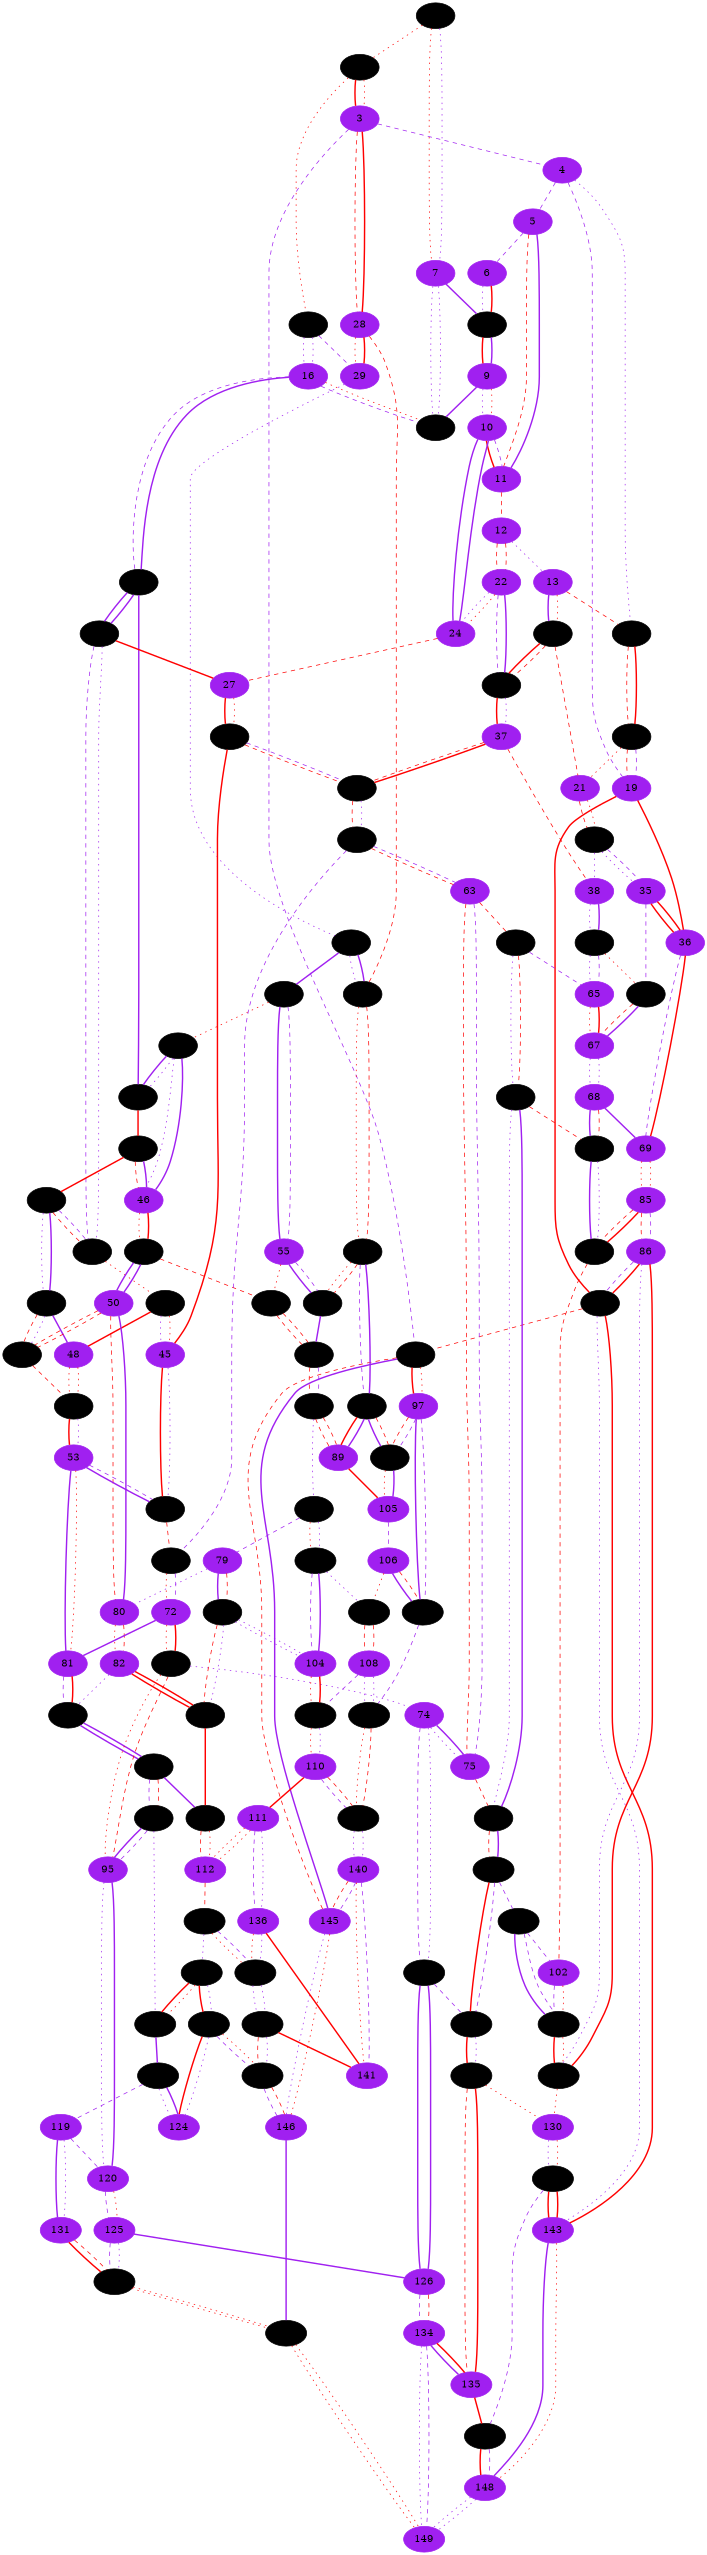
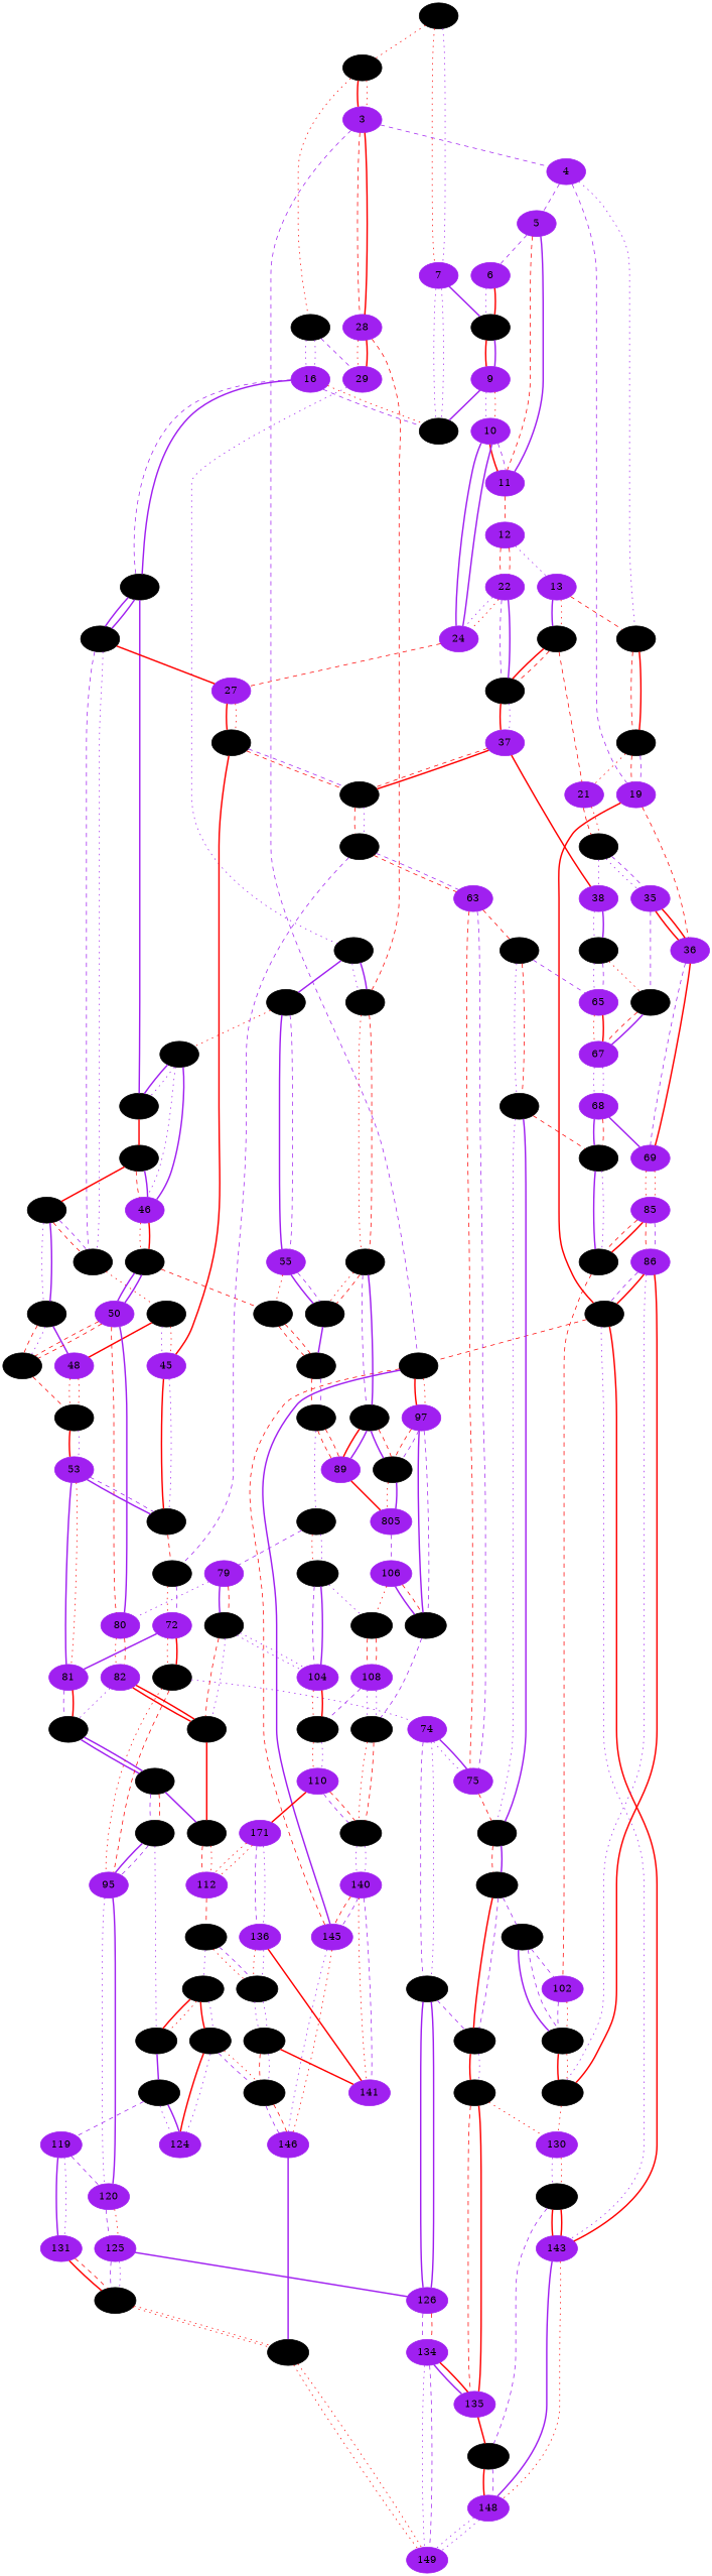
  graph {
    node [color=black style=filled]
    edge [color=purple style=dashed]
    1
    2
    7 [color=purple]
    3 [color=purple]
    15
    8
    17
    4 [color=purple]
    28 [color=purple]
    96
    16 [color=purple]
    29 [color=purple]
    5 [color=purple]
    14
    19 [color=purple]
    57
    97 [color=purple]
    145 [color=purple]
    6 [color=purple]
    11 [color=purple]
    18
    36 [color=purple]
    87
    12 [color=purple]
    9 [color=purple]
    10 [color=purple]
    24 [color=purple]
    27 [color=purple]
    13 [color=purple]
    22 [color=purple]
    20
    23
    21 [color=purple]
    25
    30
    26
    33
    34
    69 [color=purple]
    143 [color=purple]
    37 [color=purple]
    35 [color=purple]
    38 [color=purple]
    40
    39
    43
    41
    44
    45 [color=purple]
    58
    31
    32
    55 [color=purple]
    46 [color=purple]
    56
    59
    49
    42
    61
    60
    67 [color=purple]
    85 [color=purple]
    62
    65 [color=purple]
    54
    66
    63 [color=purple]
    47
    48 [color=purple]
    51
    52
    50 [color=purple]
    53 [color=purple]
    80 [color=purple]
    76
    82 [color=purple]
    81 [color=purple]
    83
    72 [color=purple]
    77
    88
    89 [color=purple]
    98
    68 [color=purple]
    64
    75 [color=purple]
    70
    84
    71
    73
    92
    86 [color=purple]
    100
    102 [color=purple]
    74 [color=purple]
    95 [color=purple]
    116
    120 [color=purple]
    117
    126 [color=purple]
    78
    79 [color=purple]
    103
-   105 [color=purple]
+   105 [color=purple label=805]
    90
    104 [color=purple]
    107
    91
    93
    99
    94
    101
    128
    130 [color=purple]
    148 [color=purple]
    106 [color=purple]
    109
    112 [color=purple]
    127
    115
    118
    125 [color=purple]
    121
    146 [color=purple]
    122
    113
    129
    108 [color=purple]
    110 [color=purple]
    133
-   111 [color=purple]
+   111 [color=purple label=171]
    136 [color=purple]
    140 [color=purple]
    137
    141 [color=purple]
    114
    123
    138
    124 [color=purple]
    139
    119 [color=purple]
    134 [color=purple]
    135 [color=purple]
    131 [color=purple]
    132
    147
    149 [color=purple]
    142
    144
    1 -- 2 [color=red style=dotted]
    1 -- 7 [color=red style=dotted]
    1 -- 7 [style=dotted]
    2 -- 3 [color=red style=bold]
    2 -- 3 [color=red style=dotted]
    2 -- 15 [color=red style=dotted]
    7 -- 8 [style=bold]
    7 -- 17 [style=dotted]
    7 -- 17 [style=dotted]
    3 -- 4
    3 -- 28 [color=red]
    3 -- 28 [color=red style=bold]
    3 -- 96
    15 -- 16 [style=dotted]
    15 -- 16 [style=dotted]
    15 -- 29
    8 -- 9 [color=red style=bold]
    8 -- 9 [style=bold]
    4 -- 5
    4 -- 14 [style=dotted]
    4 -- 19
    28 -- 29 [color=red style=dotted]
    28 -- 29 [color=red style=bold]
    28 -- 57 [color=red]
    96 -- 97 [color=red style=bold]
    96 -- 97 [color=red style=dotted]
    96 -- 145 [color=red]
    96 -- 145 [style=bold]
    16 -- 17
    16 -- 17 [color=red style=dotted]
    16 -- 25
    16 -- 25 [style=bold]
    29 -- 30 [style=dotted]
    5 -- 6
    5 -- 11 [color=red]
    5 -- 11 [style=bold]
    14 -- 18 [color=red]
    14 -- 18 [color=red style=bold]
-   19 -- 36 [color=red style=bold]
+   19 -- 36 [color=red]
    19 -- 87 [color=red style=bold]
    57 -- 58 [color=red style=dotted]
    57 -- 58 [color=red]
    97 -- 98 [color=red]
    97 -- 98
    97 -- 121 [style=bold]
    97 -- 121
    145 -- 146 [style=dotted]
    145 -- 146 [color=red style=dotted]
    6 -- 8 [style=dotted]
    6 -- 8 [color=red style=bold]
    11 -- 12 [color=red]
    18 -- 19 [color=red]
    18 -- 19
    18 -- 21 [color=red style=dotted]
    36 -- 69
    36 -- 69 [color=red style=bold]
    87 -- 96 [color=red]
    87 -- 143 [style=dotted]
    87 -- 143 [color=red style=bold]
    12 -- 13 [style=dotted]
    12 -- 22 [color=red]
    12 -- 22 [color=red]
    9 -- 17 [style=bold]
    9 -- 10 [style=dotted]
    9 -- 10 [color=red style=dotted]
    10 -- 11 [color=red style=bold]
    10 -- 11
    10 -- 24 [style=bold]
    10 -- 24 [style=bold]
    24 -- 27 [color=red]
    27 -- 39 [color=red style=bold]
    27 -- 39 [color=red style=dotted]
    13 -- 14 [color=red]
    13 -- 20 [style=bold]
    13 -- 20 [color=red style=dotted]
    22 -- 24 [style=dotted]
    22 -- 24 [color=red style=dotted]
    22 -- 23
    22 -- 23 [style=bold]
    20 -- 23 [color=red style=bold]
    20 -- 23 [color=red]
    20 -- 21 [color=red]
    23 -- 37 [color=red style=bold]
    23 -- 37 [style=dotted]
    21 -- 34 [color=red]
    21 -- 34 [color=red style=dotted]
    25 -- 26 [style=bold]
    25 -- 26 [style=bold]
    25 -- 33 [style=bold]
    30 -- 57 [style=dotted]
    30 -- 57 [style=bold]
    30 -- 31 [style=bold]
    26 -- 27 [color=red style=bold]
    26 -- 43
    26 -- 43 [style=dotted]
    33 -- 41 [color=red style=bold]
    34 -- 35 [style=dotted]
    34 -- 35
    34 -- 38 [style=dotted]
    69 -- 85 [color=red style=dotted]
    69 -- 85 [color=red style=dotted]
    143 -- 148 [style=bold]
    143 -- 148 [color=red style=dotted]
-   37 -- 38 [color=red]
+   37 -- 38 [color=red style=bold]
    37 -- 40 [color=red]
    37 -- 40 [color=red style=bold]
    35 -- 36 [color=red style=bold]
    35 -- 36 [color=red style=bold]
    35 -- 61
    38 -- 60 [style=dotted]
    38 -- 60 [style=bold]
    40 -- 62 [color=red]
    40 -- 62 [style=dotted]
    39 -- 40 [color=red]
    39 -- 40
    39 -- 45 [color=red style=bold]
    43 -- 44 [color=red style=dotted]
    41 -- 46 [color=red]
    41 -- 46 [style=bold]
    41 -- 42 [color=red style=bold]
    44 -- 45 [style=dotted]
    44 -- 45 [color=red style=dotted]
    44 -- 48 [color=red style=bold]
    45 -- 54 [color=red style=bold]
    45 -- 54 [style=dotted]
    58 -- 59 [color=red style=dotted]
    58 -- 59 [color=red]
    58 -- 88
    58 -- 88 [style=bold]
    31 -- 32 [color=red style=dotted]
    31 -- 55 [style=bold]
    31 -- 55
    32 -- 33 [style=bold]
    32 -- 33 [style=dotted]
    32 -- 46 [style=dotted]
    32 -- 46 [style=bold]
    55 -- 56 [color=red style=dotted]
    55 -- 59 [style=bold]
    55 -- 59
    46 -- 49 [color=red style=dotted]
    46 -- 49 [color=red style=bold]
    56 -- 76 [color=red]
    56 -- 76 [color=red]
    59 -- 76 [style=bold]
    49 -- 56 [color=red]
    49 -- 50 [style=bold]
    49 -- 50 [style=bold]
    42 -- 43 [color=red]
    42 -- 43
    42 -- 47 [style=dotted]
    42 -- 47 [style=bold]
    61 -- 67 [color=red]
    61 -- 67 [style=bold]
    60 -- 61 [color=red style=dotted]
    60 -- 65 [style=dotted]
    60 -- 65
    67 -- 68 [style=dotted]
    67 -- 68 [style=dotted]
    85 -- 92 [color=red]
    85 -- 92 [color=red style=bold]
    85 -- 86 [color=red]
    85 -- 86
    62 -- 66
    62 -- 63 [color=red]
    62 -- 63
    65 -- 67 [color=red style=dotted]
    65 -- 67 [color=red style=bold]
    54 -- 66 [color=red]
    66 -- 72 [color=red style=dotted]
    66 -- 72
    63 -- 64 [color=red]
    63 -- 75 [color=red]
    63 -- 75
    47 -- 48 [style=bold]
    47 -- 51 [color=red]
    47 -- 51 [style=dotted]
    48 -- 52 [color=red style=dotted]
    48 -- 52 [color=red style=dotted]
    51 -- 52 [color=red]
    52 -- 53 [color=red style=bold]
    52 -- 53 [style=dotted]
    50 -- 51 [color=red]
    50 -- 51 [color=red]
    50 -- 80 [color=red]
    50 -- 80 [style=bold]
    53 -- 54 [style=bold]
    53 -- 54
    53 -- 81 [style=bold]
    53 -- 81 [color=red style=dotted]
    80 -- 82 [color=red style=dotted]
    80 -- 82 [color=red]
    76 -- 77 [color=red]
    76 -- 77
    82 -- 83 [style=dotted]
    82 -- 91 [color=red style=bold]
    82 -- 91 [color=red style=bold]
    81 -- 83
    81 -- 83 [color=red style=bold]
    83 -- 93 [style=bold]
    83 -- 93 [style=bold]
    72 -- 81 [style=bold]
    72 -- 73 [color=red style=dotted]
    72 -- 73 [color=red style=bold]
    77 -- 89 [color=red]
    77 -- 89 [color=red]
    77 -- 78 [style=dotted]
    88 -- 89 [color=red style=bold]
    88 -- 89 [style=bold]
    88 -- 98 [style=bold]
    88 -- 98 [color=red]
    89 -- 105 [color=red style=bold]
    98 -- 105 [color=red style=dotted]
    98 -- 105 [style=bold]
    68 -- 69 [style=bold]
    68 -- 71 [style=bold]
    68 -- 71 [color=red]
    64 -- 65
    64 -- 70 [style=dotted]
    64 -- 70 [color=red]
    75 -- 84 [color=red]
    70 -- 84 [style=dotted]
    70 -- 84 [style=bold]
    70 -- 71 [color=red]
    84 -- 100 [color=red]
    84 -- 100 [style=bold]
    71 -- 92 [style=bold]
    71 -- 92 [style=dotted]
    73 -- 74 [style=dotted]
    73 -- 95 [color=red style=dotted]
    73 -- 95 [color=red]
    92 -- 102 [color=red]
    86 -- 87
    86 -- 87 [color=red style=bold]
    86 -- 128 [style=dotted]
    86 -- 128 [color=red style=bold]
    100 -- 117 [color=red style=bold]
    100 -- 117
    100 -- 101
    102 -- 127
    102 -- 127 [color=red style=dotted]
    74 -- 75 [style=dotted]
    74 -- 75 [style=bold]
    74 -- 116
    74 -- 116 [style=dotted]
    95 -- 120 [style=dotted]
    95 -- 120 [style=bold]
    116 -- 117
    116 -- 126 [style=bold]
    116 -- 126 [style=bold]
    120 -- 125
    120 -- 125 [color=red style=dotted]
    117 -- 129 [color=red style=bold]
    117 -- 129 [style=dotted]
    126 -- 134
    126 -- 134 [color=red]
    78 -- 79
    78 -- 103 [color=red style=dotted]
    78 -- 103 [style=dotted]
    79 -- 80 [style=dotted]
    79 -- 90 [style=bold]
    79 -- 90 [color=red]
    103 -- 104
    103 -- 104 [style=bold]
    103 -- 107 [style=dotted]
    105 -- 106
    90 -- 104 [style=dotted]
    90 -- 104 [style=dotted]
    90 -- 91 [color=red]
    90 -- 91 [style=dotted]
    104 -- 109 [color=red style=dotted]
    104 -- 109 [color=red style=bold]
    107 -- 108 [color=red]
    107 -- 108 [color=red]
    91 -- 99 [color=red style=bold]
    93 -- 99 [style=bold]
    93 -- 94
    93 -- 94 [color=red]
    99 -- 112 [color=red]
    99 -- 112 [color=red style=dotted]
    94 -- 95 [style=bold]
    94 -- 95
    94 -- 115 [style=dotted]
    101 -- 102
    101 -- 127 [style=bold]
    101 -- 127
    128 -- 130 [color=red style=dotted]
    130 -- 142 [style=dotted]
    130 -- 142 [color=red style=dotted]
    148 -- 149 [style=dotted]
    148 -- 149 [style=dotted]
    106 -- 107 [color=red style=dotted]
    106 -- 121 [style=bold]
    106 -- 121 [color=red]
    109 -- 110 [color=red style=dotted]
    109 -- 110 [style=dotted]
    112 -- 113 [color=red]
    127 -- 128 [color=red style=bold]
    127 -- 128 [color=red style=dotted]
    115 -- 118 [style=bold]
    118 -- 124 [style=dotted]
    118 -- 124 [style=bold]
    118 -- 119
    125 -- 126 [style=bold]
    125 -- 132
    125 -- 132 [style=dotted]
    121 -- 122
    146 -- 147 [style=bold]
    122 -- 133 [color=red style=dotted]
    122 -- 133 [color=red]
    113 -- 137 [color=red style=dotted]
    113 -- 137
    113 -- 114 [style=dotted]
    129 -- 130 [color=red style=dotted]
    129 -- 135 [color=red]
    129 -- 135 [color=red style=bold]
    108 -- 109
    108 -- 122 [style=dotted]
    108 -- 122 [style=dotted]
    110 -- 133
    110 -- 133 [color=red]
    110 -- 111 [color=red style=bold]
    133 -- 140 [style=dotted]
    133 -- 140 [style=dotted]
    111 -- 112 [color=red style=dotted]
    111 -- 112 [color=red style=dotted]
    111 -- 136
    111 -- 136 [style=dotted]
    136 -- 137 [color=red style=dotted]
    136 -- 137 [style=dotted]
    136 -- 141 [color=red style=bold]
    140 -- 145 [color=red]
    140 -- 145
    140 -- 141 [color=red style=dotted]
    140 -- 141
    137 -- 138 [style=dotted]
    137 -- 138 [style=dotted]
    114 -- 115 [color=red style=bold]
    114 -- 115 [color=red style=dotted]
    114 -- 123 [color=red style=bold]
    114 -- 123 [style=dotted]
    123 -- 124 [color=red style=bold]
    123 -- 124 [style=dotted]
    123 -- 139
    123 -- 139 [color=red style=dotted]
    138 -- 141 [color=red style=bold]
    138 -- 139 [color=red]
    138 -- 139 [style=dotted]
    139 -- 146
    139 -- 146 [color=red]
    119 -- 120
    119 -- 131 [style=bold]
    119 -- 131 [style=dotted]
    134 -- 135 [style=bold]
    134 -- 135 [color=red style=bold]
    134 -- 149 [style=dotted]
    134 -- 149
    135 -- 144 [color=red style=bold]
    131 -- 132 [color=red style=bold]
    131 -- 132 [color=red]
    132 -- 147 [color=red style=dotted]
    132 -- 147 [color=red style=dotted]
    147 -- 149 [color=red style=dotted]
    147 -- 149 [color=red style=dotted]
    142 -- 143 [color=red style=bold]
    142 -- 143 [color=red style=bold]
    142 -- 144
    144 -- 148 [color=red style=bold]
    144 -- 148
  }
